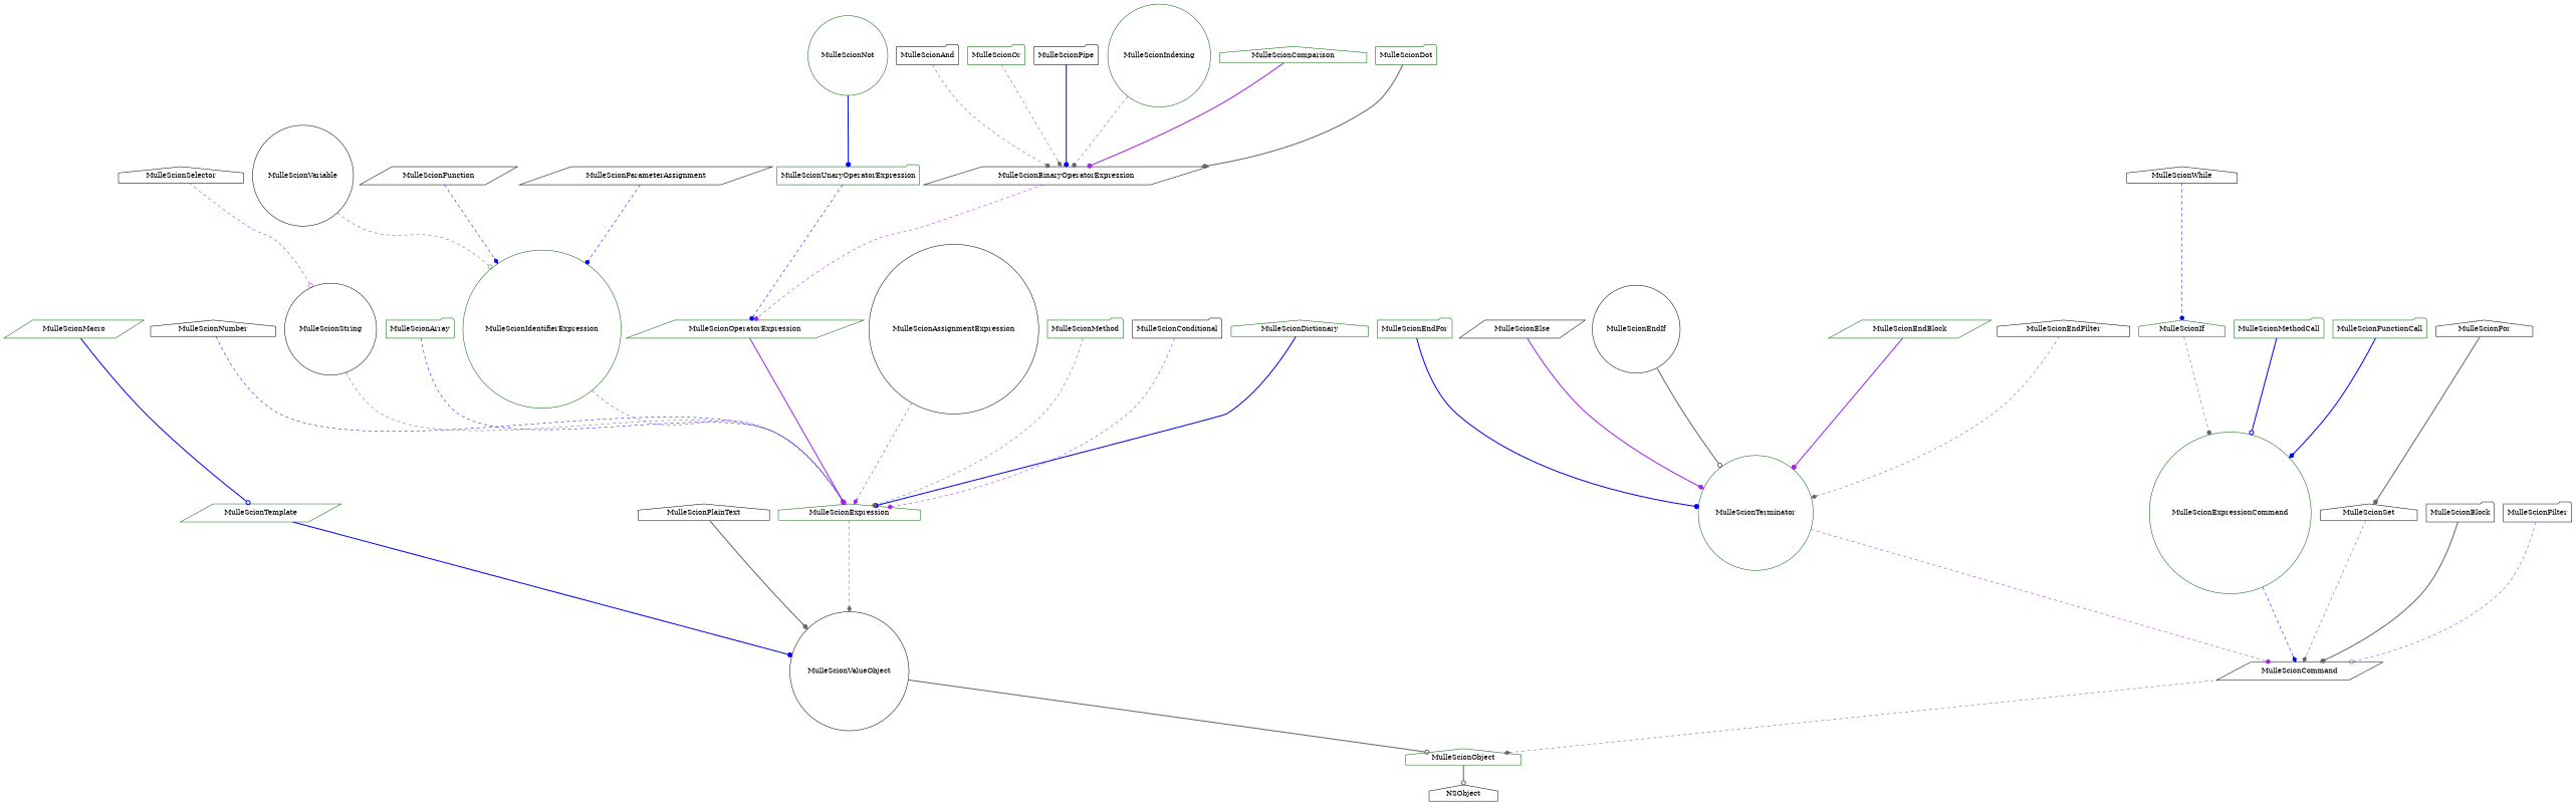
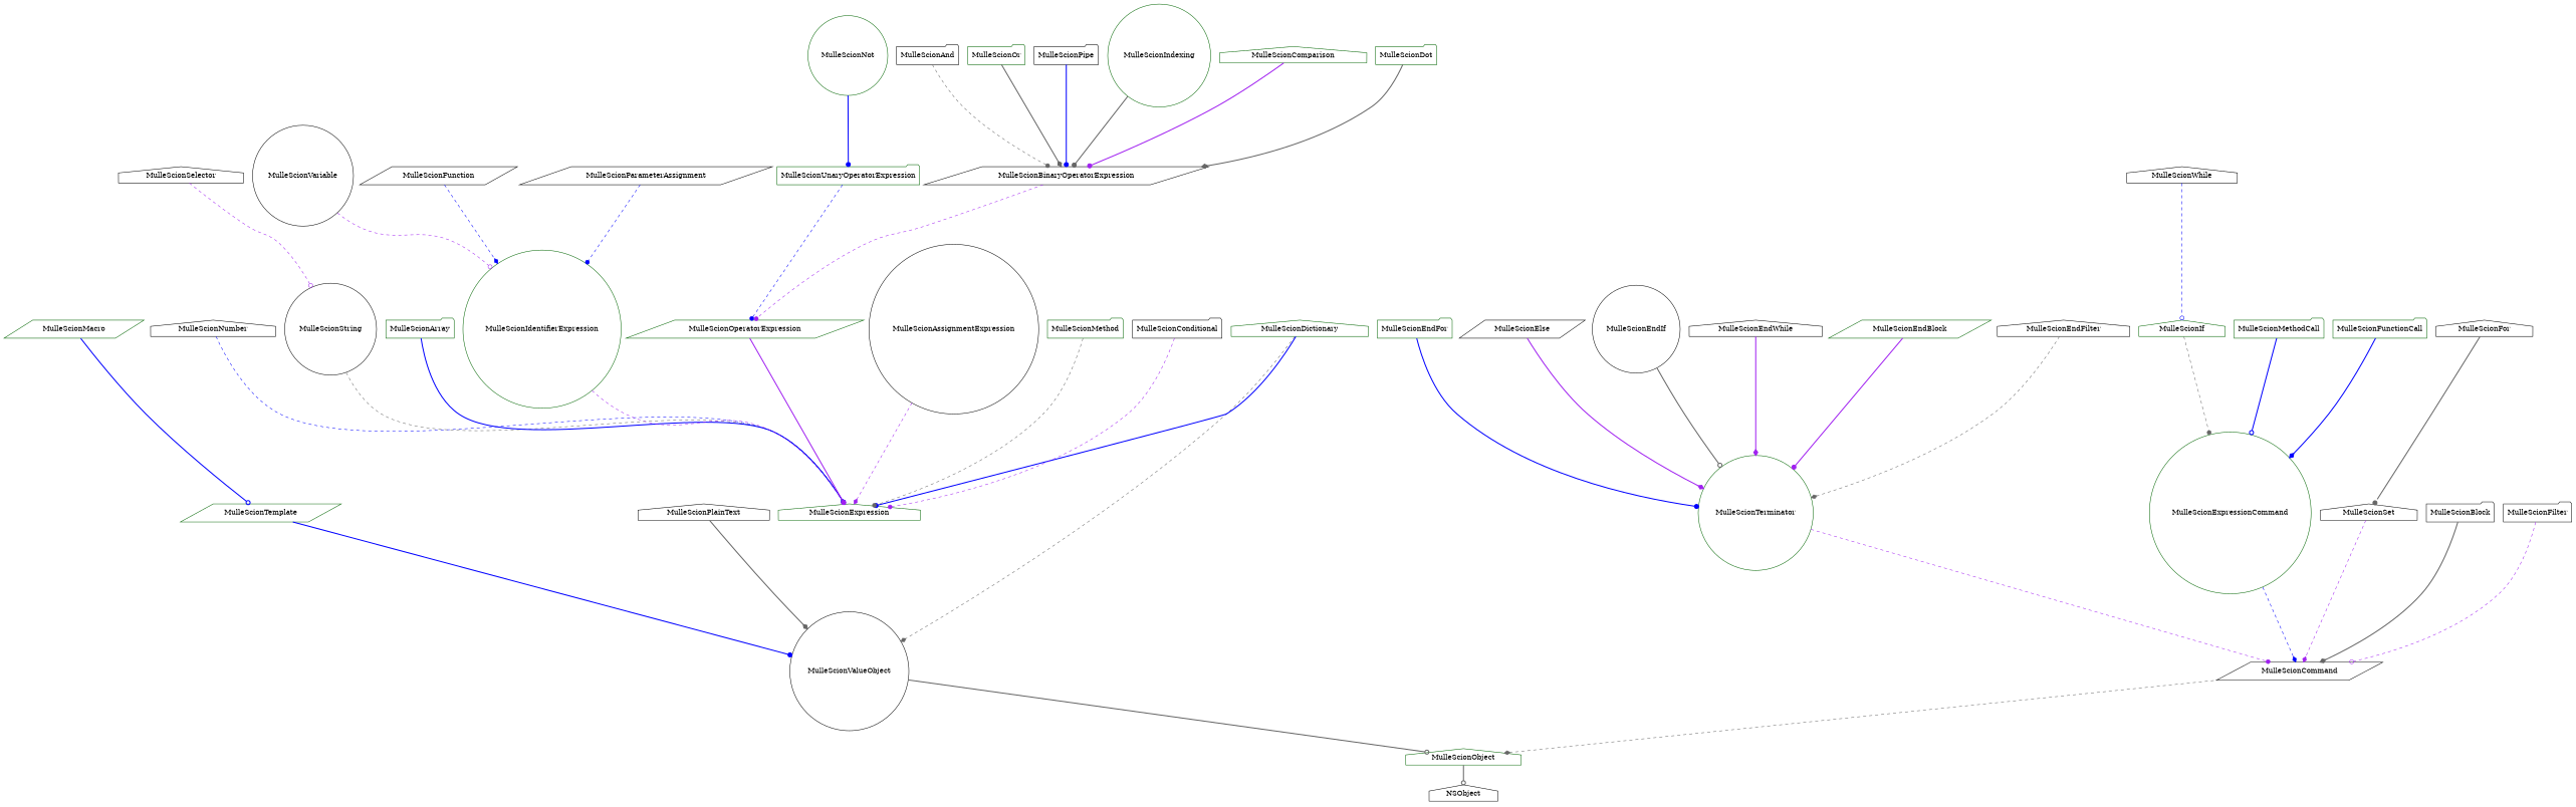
  digraph {
    rankdir=TB
    node [color=black shape=house]
    edge [arrowhead=dot color=gray40 style=dashed]
    MulleScionObject [color=darkgreen]
    NSObject
    MulleScionValueObject [shape=circle]
    MulleScionTemplate [color=darkgreen shape=parallelogram]
    MulleScionPlainText
    MulleScionExpression [color=darkgreen]
    MulleScionNumber
    MulleScionString [shape=circle]
    MulleScionSelector
    MulleScionArray [color=darkgreen shape=folder]
    MulleScionDictionary [color=darkgreen]
    MulleScionIdentifierExpression [color=darkgreen shape=circle]
    MulleScionVariable [shape=circle]
    MulleScionOperatorExpression [color=darkgreen shape=parallelogram]
    MulleScionUnaryOperatorExpression [color=darkgreen shape=folder]
    MulleScionNot [color=darkgreen shape=circle]
    MulleScionBinaryOperatorExpression [shape=parallelogram]
    MulleScionAnd [shape=folder]
    MulleScionOr [color=darkgreen shape=folder]
    MulleScionPipe [shape=folder]
    MulleScionIndexing [color=darkgreen shape=circle]
    MulleScionComparison [color=darkgreen]
    MulleScionDot [color=darkgreen shape=folder]
    MulleScionFunction [shape=parallelogram]
    MulleScionParameterAssignment [shape=parallelogram]
    MulleScionAssignmentExpression [shape=circle]
    MulleScionMethod [color=darkgreen shape=folder]
    MulleScionConditional [shape=folder]
    MulleScionCommand [shape=parallelogram]
    MulleScionTerminator [color=darkgreen shape=circle]
    MulleScionEndFor [color=darkgreen shape=folder]
    MulleScionExpressionCommand [color=darkgreen shape=circle]
    MulleScionSet
    MulleScionFor
    MulleScionIf [color=darkgreen]
    MulleScionElse [shape=parallelogram]
    MulleScionEndIf [shape=circle]
    MulleScionWhile
+   MulleScionEndWhile
    MulleScionBlock [shape=folder]
    MulleScionEndBlock [color=darkgreen shape=parallelogram]
    MulleScionMethodCall [color=darkgreen shape=folder]
    MulleScionFunctionCall [color=darkgreen shape=folder]
    MulleScionFilter [shape=folder]
    MulleScionEndFilter
    MulleScionMacro [color=darkgreen shape=parallelogram]
    MulleScionObject -> NSObject [arrowhead=odot style=bold]
    MulleScionValueObject -> MulleScionObject [arrowhead=odot style=bold]
    MulleScionTemplate -> MulleScionValueObject [color=blue style=bold]
    MulleScionPlainText -> MulleScionValueObject [arrowhead=diamond style=bold]
-   MulleScionExpression -> MulleScionValueObject [arrowhead=diamond]
+   MulleScionDictionary -> MulleScionValueObject [arrowhead=diamond]
    MulleScionNumber -> MulleScionExpression [arrowhead=odot color=blue]
    MulleScionString -> MulleScionExpression [arrowhead=diamond]
    MulleScionSelector -> MulleScionString [arrowhead=odot color=purple]
-   MulleScionArray -> MulleScionExpression [arrowhead=diamond color=blue]
+   MulleScionArray -> MulleScionExpression [arrowhead=diamond color=blue style=bold]
    MulleScionDictionary -> MulleScionExpression [color=blue style=bold]
    MulleScionIdentifierExpression -> MulleScionExpression [color=purple]
-   MulleScionVariable -> MulleScionIdentifierExpression [arrowhead=odot]
+   MulleScionVariable -> MulleScionIdentifierExpression [arrowhead=odot color=purple]
    MulleScionOperatorExpression -> MulleScionExpression [color=purple style=bold]
    MulleScionUnaryOperatorExpression -> MulleScionOperatorExpression [color=blue]
    MulleScionNot -> MulleScionUnaryOperatorExpression [color=blue style=bold]
    MulleScionBinaryOperatorExpression -> MulleScionOperatorExpression [color=purple]
    MulleScionAnd -> MulleScionBinaryOperatorExpression
-   MulleScionOr -> MulleScionBinaryOperatorExpression [arrowhead=diamond]
+   MulleScionOr -> MulleScionBinaryOperatorExpression [arrowhead=diamond style=bold]
    MulleScionPipe -> MulleScionBinaryOperatorExpression [color=blue style=bold]
-   MulleScionIndexing -> MulleScionBinaryOperatorExpression
+   MulleScionIndexing -> MulleScionBinaryOperatorExpression [style=bold]
    MulleScionComparison -> MulleScionBinaryOperatorExpression [color=purple style=bold]
    MulleScionDot -> MulleScionBinaryOperatorExpression [arrowhead=diamond style=bold]
    MulleScionFunction -> MulleScionIdentifierExpression [arrowhead=diamond color=blue]
    MulleScionParameterAssignment -> MulleScionIdentifierExpression [color=blue]
    MulleScionAssignmentExpression -> MulleScionExpression [arrowhead=diamond color=purple]
    MulleScionMethod -> MulleScionExpression
    MulleScionConditional -> MulleScionExpression [color=purple]
    MulleScionCommand -> MulleScionObject [arrowhead=diamond]
    MulleScionTerminator -> MulleScionCommand [color=purple]
    MulleScionEndFor -> MulleScionTerminator [color=blue style=bold]
    MulleScionExpressionCommand -> MulleScionCommand [arrowhead=diamond color=blue]
-   MulleScionSet -> MulleScionCommand [arrowhead=diamond]
-   MulleScionFor -> MulleScionSet [arrowhead=diamond style=bold]
+   MulleScionSet -> MulleScionCommand [arrowhead=diamond color=purple]
+   MulleScionFor -> MulleScionSet [style=bold]
    MulleScionIf -> MulleScionExpressionCommand
    MulleScionElse -> MulleScionTerminator [arrowhead=diamond color=purple style=bold]
    MulleScionEndIf -> MulleScionTerminator [arrowhead=odot style=bold]
-   MulleScionWhile -> MulleScionIf [color=blue]
+   MulleScionWhile -> MulleScionIf [arrowhead=odot color=blue]
+   MulleScionEndWhile -> MulleScionTerminator [arrowhead=diamond color=purple style=bold]
    MulleScionBlock -> MulleScionCommand [arrowhead=diamond style=bold]
    MulleScionEndBlock -> MulleScionTerminator [color=purple style=bold]
    MulleScionMethodCall -> MulleScionExpressionCommand [arrowhead=odot color=blue style=bold]
    MulleScionFunctionCall -> MulleScionExpressionCommand [arrowhead=diamond color=blue style=bold]
    MulleScionFilter -> MulleScionCommand [arrowhead=odot color=purple]
    MulleScionEndFilter -> MulleScionTerminator [arrowhead=diamond]
    MulleScionMacro -> MulleScionTemplate [arrowhead=odot color=blue style=bold]
  }
